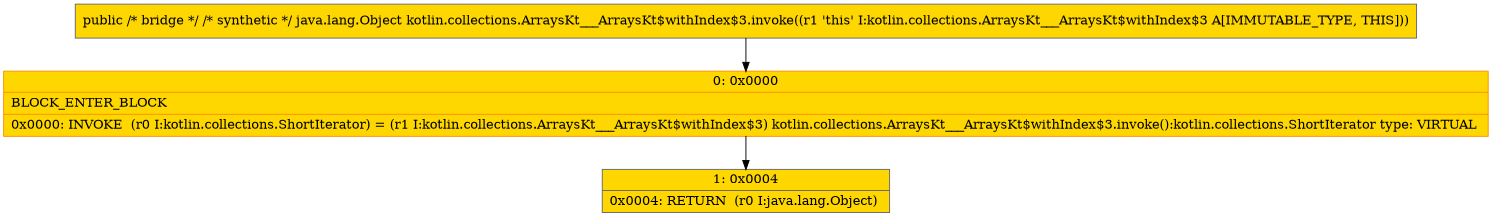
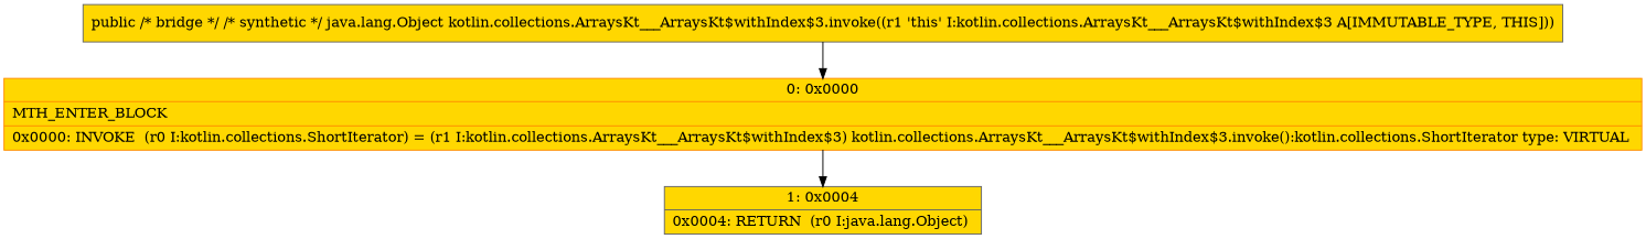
  digraph {
    node [shape=record style=filled fillcolor=gold color=gray40]
-   n1 [label="{0\:\ 0x0000|BLOCK_ENTER_BLOCK\l|0x0000: INVOKE  (r0 I:kotlin.collections.ShortIterator) = (r1 I:kotlin.collections.ArraysKt___ArraysKt$withIndex$3) kotlin.collections.ArraysKt___ArraysKt$withIndex$3.invoke():kotlin.collections.ShortIterator type: VIRTUAL \l}" color=darkorange]
+   n1 [label="{0\:\ 0x0000|MTH_ENTER_BLOCK\l|0x0000: INVOKE  (r0 I:kotlin.collections.ShortIterator) = (r1 I:kotlin.collections.ArraysKt___ArraysKt$withIndex$3) kotlin.collections.ArraysKt___ArraysKt$withIndex$3.invoke():kotlin.collections.ShortIterator type: VIRTUAL \l}" color=darkorange]
    n2 [label="{1\:\ 0x0004|0x0004: RETURN  (r0 I:java.lang.Object) \l}"]
    n3 [label="{public \/* bridge *\/ \/* synthetic *\/ java.lang.Object kotlin.collections.ArraysKt___ArraysKt$withIndex$3.invoke((r1 'this' I:kotlin.collections.ArraysKt___ArraysKt$withIndex$3 A[IMMUTABLE_TYPE, THIS])) }"]
    n1 -> n2
    n3 -> n1
  }
